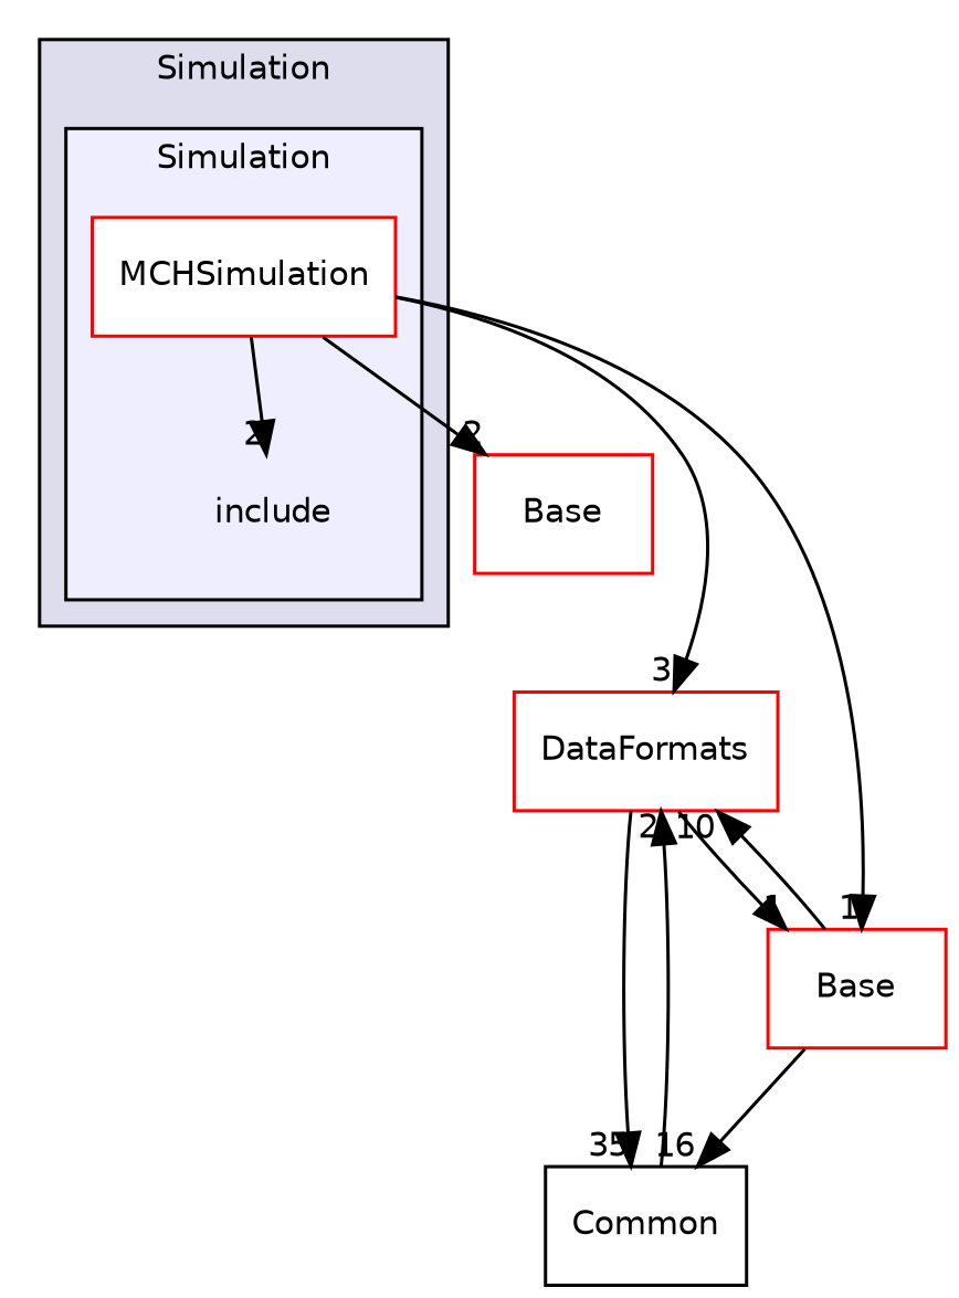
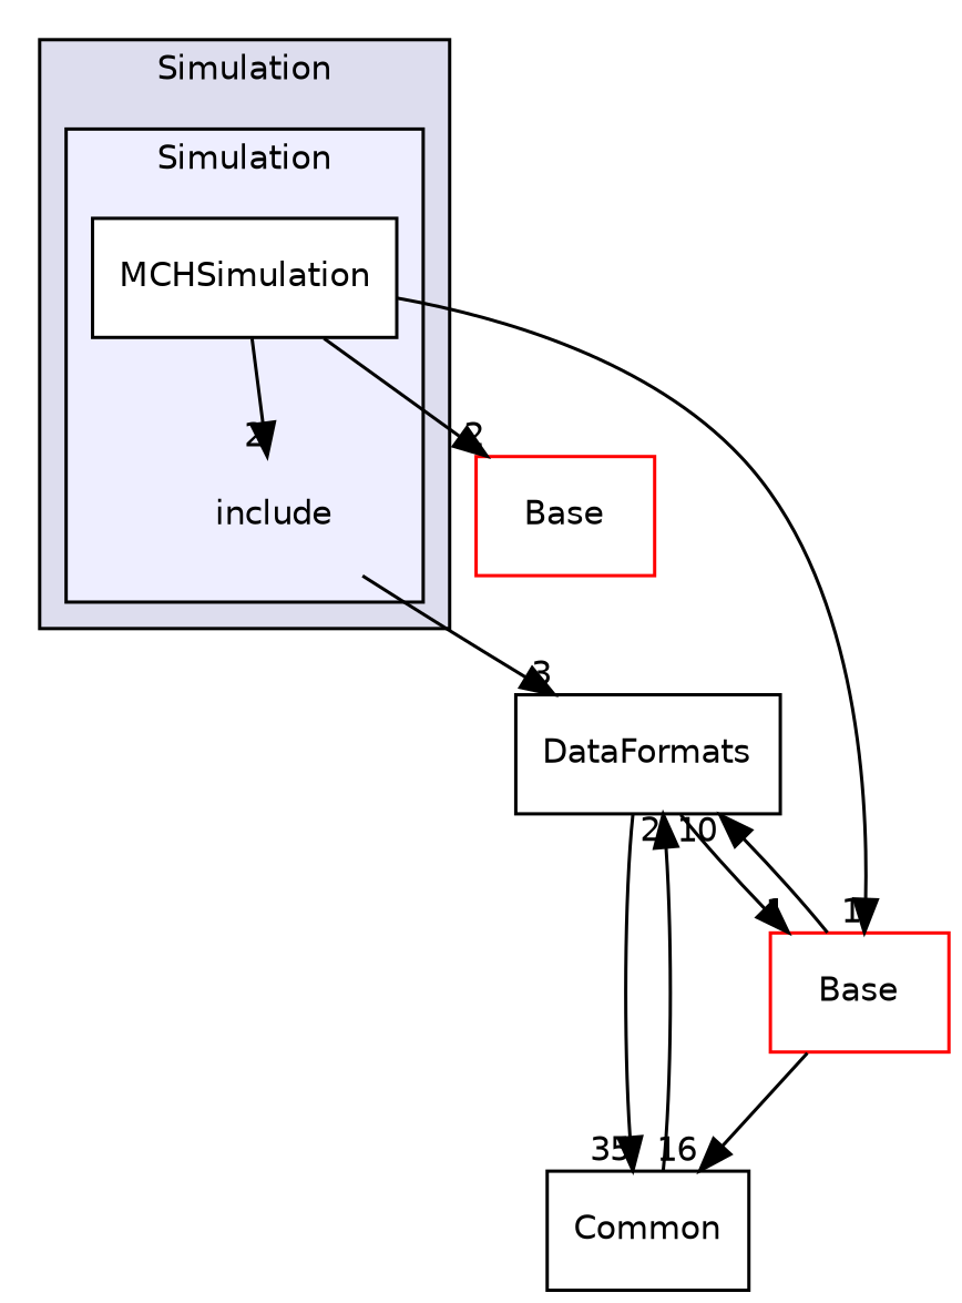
  digraph {
    compound=true
    node [fontname=Helvetica fontsize=10 shape=box color=red]
    edge [headlabel=2 labeldistance=1.5 labelfontname=Helvetica labelfontsize=10]
    n1 [label=include shape=plaintext color=""]
-   n2 [fillcolor=white label=MCHSimulation style=filled]
+   n2 [color=black fillcolor=white label=MCHSimulation style=filled]
    n3 [label=Base]
    n4 [label=Base]
-   n5 [label=DataFormats]
+   n5 [color=black label=DataFormats]
    n6 [color=black label=Common]
    subgraph cluster_1 {
      bgcolor="#ddddee"
      fontname=Helvetica
      fontsize=10
      label=Simulation
      pencolor=black
      subgraph cluster_2 {
        bgcolor="#eeeeff"
        fontname=Helvetica
        fontsize=10
        label=Simulation
        pencolor=black
        n1
        n2
      }
    }
    n2 -> n1
    n2 -> n3
    n2 -> n4 [headlabel=1]
-   n2 -> n5 [headlabel=3]
+   n1 -> n5 [headlabel=3]
    n4 -> n5 [headlabel=10]
    n4 -> n6 [headlabel=16]
    n5 -> n4 [headlabel=1]
    n5 -> n6 [headlabel=35]
    n6 -> n5
  }
